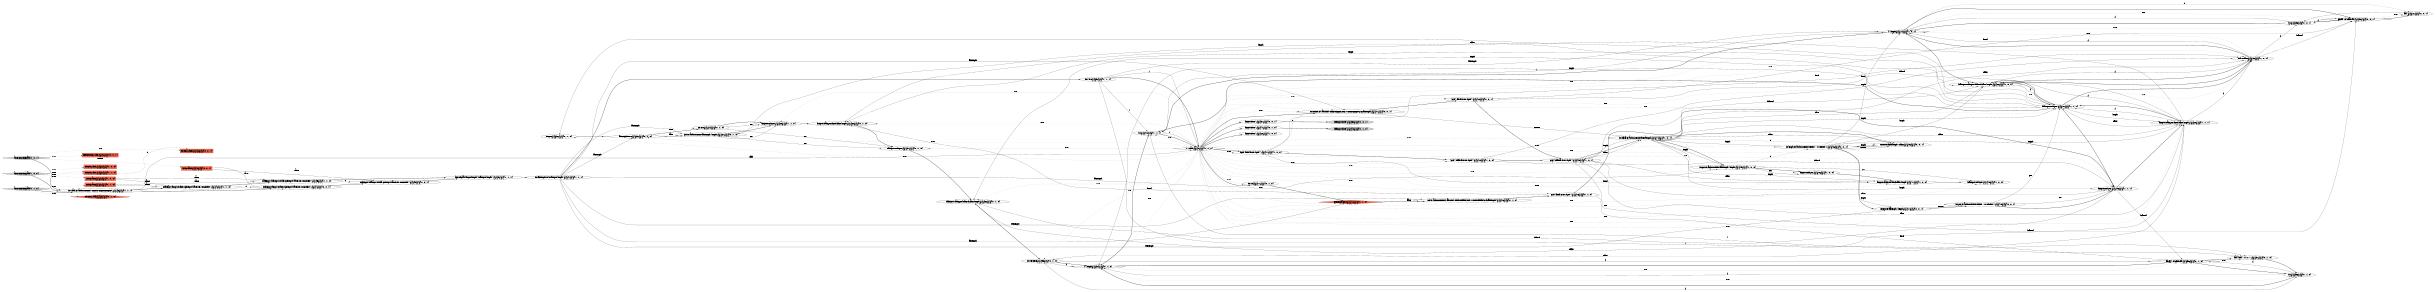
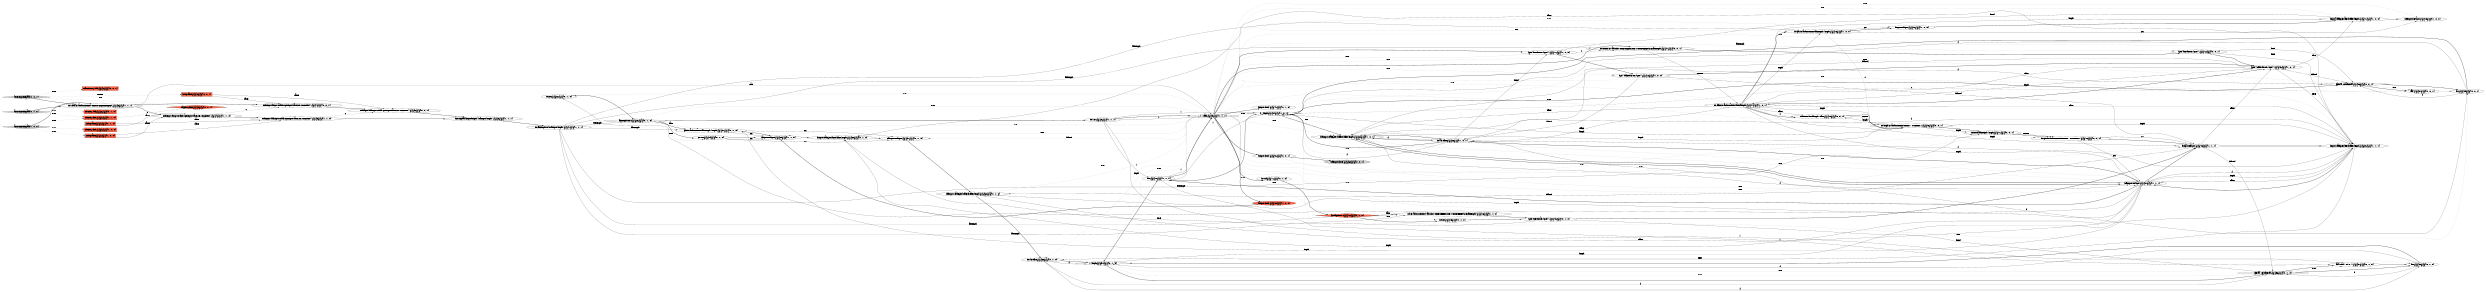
  digraph {
    rankdir=LR
    node [fillcolor=white shape=ellipse style=filled]
    edge [style=solid]
    n1 [label="int pos@@@22@@@['0', '1', '0']"]
    n2 [label="fileLength == 0@@@23@@@['0', '1', '0']" shape=diamond]
    n3 [label="pos = random.nextInt(fileLength - length)@@@27@@@['0', '1', '0']"]
    n4 [label="pos = 0@@@24@@@['0', '1', '0']"]
    n5 [label="hdfsInput.readBytes(hdfsBuf,offset,length)@@@22@@@['1', '0', '1']"]
    n6 [label="int f = offset@@@23@@@['1', '0', '1']"]
    n7 [label="hdfsInput.seek(pos)@@@21@@@['1', '1', '1']"]
    n8 [label="f < length@@@24@@@['1', '0', '1']" shape=diamond]
    n9 [label="fsBuf(f( != hdfsBuf(f(@@@26@@@['0', '0', '1']" shape=diamond]
    n10 [label="f++@@@25@@@['0', '0', '1']"]
    n11 [label="f < length@@@34@@@['0', '1', '0']" shape=diamond]
    n12 [label="i++@@@10@@@['1', '1', '1']"]
    n13 [label="fsInput.seek(pos)@@@19@@@['1', '1', '1']"]
    n14 [label="hdfsInput.readBytes(hdfsBuf,offset,length)@@@32@@@['0', '1', '0']"]
    n15 [label="fsInput.readBytes(fsBuf,offset,length)@@@30@@@['0', '1', '0']"]
    n16 [label="fsInput.readBytes(fsBuf,offset,length)@@@20@@@['1', '1', '1']"]
    n17 [label="int f = offset@@@33@@@['0', '1', '0']"]
    n18 [label="fsBuf(f( != hdfsBuf(f(@@@36@@@['0', '1', '0']" shape=diamond]
    n19 [label="f++@@@35@@@['0', '1', '0']"]
    n20 [label="fail(\"read (\" + i + \"(\")@@@37@@@['0', '1', '0']"]
    n21 [label="i < reads@@@9@@@['1', '1', '1']" shape=diamond]
    n22 [label="assertEquals(fsInput.length(),hdfsInput.length())@@@6@@@['1', '1', '1']"]
    n23 [label="int fileLength = (int)fsInput.length()@@@7@@@['1', '1', '1']"]
    n24 [label="int i = 0@@@8@@@['1', '1', '1']"]
    n25 [label="nextInt = fileLength - length@@@17@@@['0', '0', '1']"]
    n26 [label="int nextInt = Math.min(MAX_BUFFER_SIZE - MIN_BUFFER_SIZE,fileLength)@@@11@@@['0', '0', '1']"]
    n27 [fillcolor=tomato label="fileLength == 0@@@12@@@['0', '1', '0']" shape=diamond]
    n28 [label="int pos = random.nextInt(fileLength - length)@@@15@@@['1', '0', '0']"]
    n29 [label="rnd = random.nextInt(Math.min(MAX_BUFFER_SIZE - MIN_BUFFER_SIZE,fileLength))@@@16@@@['0', '1', '0']"]
    n30 [label="byte(( hdfsBuf = new byte((((@@@12@@@['1', '0', '0']"]
    n31 [label="byte(( hdfsBuf = new byte((((@@@13@@@['1', '0', '1']"]
    n32 [label="fsInput.readBytes(fsBuf,offset,length)@@@17@@@['1', '0', '0']"]
    n33 [label="int offset = random.nextInt(fsBuf.length)@@@14@@@['1', '0', '1']"]
-   n34 [label="fsInput.close()@@@28@@@['1', '0', '0']"]
+   n34 [fillcolor=tomato label="fsInput.close()@@@28@@@['1', '0', '0']"]
    n35 [label="fsInput.seek(pos)@@@29@@@['1', '1', '0']"]
    n36 [fillcolor=tomato label="String name@@@2@@@['0', '0', '1']" shape=box]
    n37 [label="IndexInput hdfsInput = hdfs.openInput(name,new IOContext())@@@5@@@['0', '0', '1']"]
    n38 [label="IndexInput fsInput = fsDir.openInput(name,new IOContext())@@@4@@@['0', '0', '1']"]
-   n39 [fillcolor=tomato label="Directory fsDir@@@2@@@['0', '0', '1']" shape=box]
-   n40 [fillcolor=tomato label="Directory hdfs@@@2@@@['0', '1', '0']" shape=diamond]
+   n39 [fillcolor=tomato label="Directory fsDir@@@2@@@['0', '0', '1']" shape=diamond]
+   n40 [fillcolor=tomato label="Directory hdfs@@@2@@@['0', '1', '0']" shape=box]
    n41 [label="int reads = random.nextInt(MAX_NUMBER_OF_READS)@@@3@@@['1', '1', '1']"]
    n42 [label="IndexInput fsInput = fsDir.openInput(name,new IOContext())@@@4@@@['1', '1', '0']"]
    n43 [label="IndexInput hdfsInput = hdfs.openInput(name,new IOContext())@@@5@@@['1', '1', '0']"]
    n44 [label="hdfsInput.seek(pos)@@@31@@@['0', '1', '0']"]
    n45 [label="byte(( fsBuf = new byte((((@@@18@@@['0', '1', '0']"]
    n46 [label="hdfsInput.seek(pos)@@@18@@@['1', '0', '0']"]
    n47 [label="int length = random.nextInt(nextInt > 0? nextInt: 1)@@@16@@@['0', '0', '1']"]
    n48 [label="nextInt = fsBuf.length - offset@@@15@@@['0', '0', '1']"]
    n49 [label="int rnd@@@11@@@['0', '1', '0']"]
    n50 [label="int pos = random.nextInt(nextInt > 0? nextInt: 1)@@@18@@@['0', '0', '1']"]
    n51 [label="byte(( fsBuf = new byte((((@@@11@@@['1', '0', '0']"]
    n52 [label="fsInput.close()@@@31@@@['0', '0', '1']"]
    n53 [label="fsInput.seek(pos)@@@16@@@['1', '0', '0']"]
    n54 [label="byte(( fsBuf = new byte((((@@@12@@@['0', '0', '1']"]
    n55 [label="fsInput.close()@@@41@@@['0', '1', '0']"]
    n56 [fillcolor=tomato label="Directory fsDir@@@2@@@['1', '0', '0']" shape=box]
    n57 [fillcolor=tomato label="String name@@@2@@@['1', '0', '0']" shape=box]
    n58 [label="fail()@@@27@@@['0', '0', '1']"]
+   n59 [label="rnd = 0@@@13@@@['0', '1', '0']"]
    n60 [fillcolor=lightgray label="hdfsInput.close()@@@32@@@['0', '0', '1']"]
-   n61 [fillcolor=lightgray label="hdfsInput.close()@@@42@@@['0', '1', '0']"]
    n62 [fillcolor=tomato label="Directory fsDir@@@2@@@['1', '1', '0']" shape=box]
    n63 [fillcolor=tomato label="String name@@@2@@@['0', '1', '0']" shape=box]
    n64 [fillcolor=lightgray label="assertInputsEquals['0', '1', '0']" shape=diamond]
    n65 [fillcolor=tomato label="HdfsDirectory hdfs@@@2@@@['0', '0', '1']" shape=box]
    n66 [fillcolor=lightgray label="assertInputsEquals['0', '0', '1']" shape=diamond]
    n67 [fillcolor=lightgray label="assertInputsEquals['1', '0', '0']" shape=diamond]
    n1 -> n2 [style=bold]
    n2 -> n3 [label=false style=dotted]
    n2 -> n3 [style=bold]
    n2 -> n4 [style=bold]
    n2 -> n4 [label=true style=dotted]
    n3 -> n35 [label=pos]
    n3 -> n35 [style=bold]
    n3 -> n44 [label=pos]
    n4 -> n35 [style=bold]
    n4 -> n35 [label=pos]
    n4 -> n44 [label=pos]
    n5 -> n6 [style=bold]
    n5 -> n6 [label=f]
    n5 -> n7 [style=bold]
    n5 -> n7 [label=f]
    n6 -> n5 [style=bold]
    n6 -> n8 [style=bold]
    n6 -> n8 [label=true style=dotted]
    n6 -> n8 [label=f]
-   n6 -> n9 [label=hdfsBuf]
+   n6 -> n9 [label=f]
    n6 -> n10 [label=f]
    n7 -> n1
    n7 -> n3 [label=length]
    n7 -> n5 [style=bold]
    n7 -> n5 [label=true style=dotted]
    n7 -> n6 [style=bold]
    n7 -> n6 [label=true style=dotted]
    n7 -> n11 [label=length]
    n7 -> n12 [style=bold]
    n7 -> n13 [style=bold]
    n7 -> n14 [label=length]
    n7 -> n15 [label=length]
    n7 -> n16 [label=length]
    n8 -> n5 [style=bold]
    n8 -> n9 [style=bold]
    n8 -> n9 [label=true style=dotted]
    n8 -> n10 [label=true style=dotted]
    n8 -> n12 [style=bold]
    n8 -> n58 [label=0 style=dashed]
    n9 -> n10 [style=bold]
    n9 -> n58 [style=bold]
    n9 -> n58 [label=true style=dotted]
    n10 -> n8 [label=f]
    n10 -> n8 [style=bold]
    n10 -> n9 [label=f]
    n11 -> n12 [style=bold]
    n11 -> n18 [style=bold]
    n11 -> n18 [label=true style=dotted]
    n11 -> n19 [label=true style=dotted]
    n12 -> n8 [label=i]
    n12 -> n20 [label=i]
    n12 -> n21 [label=i]
    n12 -> n21 [style=bold]
    n13 -> n14 [label=hdfsBuf]
    n13 -> n16 [style=bold]
    n13 -> n18 [label=hdfsBuf]
    n14 -> n17 [style=bold]
    n15 -> n44 [style=bold]
    n16 -> n5 [label=f]
    n16 -> n6 [label=f]
    n16 -> n7 [label=f]
    n16 -> n7 [label=offset]
    n16 -> n7 [style=bold]
    n16 -> n14 [label=offset]
    n16 -> n15 [label=offset]
    n16 -> n17 [label=offset]
    n17 -> n11 [style=bold]
    n17 -> n11 [label=f]
    n17 -> n18 [label=f]
    n17 -> n19 [label=f]
    n18 -> n19 [style=bold]
    n18 -> n20 [label=true style=dotted]
    n18 -> n20 [style=bold]
    n19 -> n11 [style=bold]
    n19 -> n11 [label=f]
    n19 -> n18 [label=f]
    n20 -> n19 [style=bold]
    n21 -> n1 [label=true style=dotted]
    n21 -> n2 [label=true style=dotted]
    n21 -> n5 [label=true style=dotted]
    n21 -> n6 [label=true style=dotted]
-   n21 -> n7 [label=true style=dotted]
+   n52 -> n7 [label=true style=dotted]
    n21 -> n8 [label=true style=dotted]
    n21 -> n11 [label=true style=dotted]
-   n21 -> n12 [label=true style=dotted]
    n21 -> n13 [label=true style=dotted]
    n21 -> n14 [label=true style=dotted]
    n21 -> n15 [label=true style=dotted]
    n21 -> n16 [label=true style=dotted]
-   n21 -> n17 [label=true style=dotted]
+   n21 -> n17 [label=length style=dotted]
    n21 -> n25 [label=true style=dotted]
    n21 -> n26 [label=true style=dotted]
    n21 -> n26 [style=bold]
    n21 -> n27 [label=true style=dotted]
    n21 -> n28 [label=true style=dotted]
    n21 -> n30 [label=true style=dotted]
    n21 -> n31 [label=true style=dotted]
    n21 -> n32 [label=true style=dotted]
    n21 -> n33 [label=true style=dotted]
    n21 -> n34 [style=bold]
    n21 -> n35 [label=true style=dotted]
-   n21 -> n44 [label=true style=dotted]
+   n21 -> n44 [label=hdfsBuf style=dotted]
    n21 -> n45 [label=true style=dotted]
    n21 -> n46 [label=true style=dotted]
    n21 -> n47 [label=true style=dotted]
-   n21 -> n48 [label=true style=dotted]
    n21 -> n49 [style=bold]
    n21 -> n49 [label=true style=dotted]
    n21 -> n50 [label=true style=dotted]
    n21 -> n51 [style=bold]
    n21 -> n51 [label=true style=dotted]
    n21 -> n52 [style=bold]
    n21 -> n53 [label=true style=dotted]
-   n21 -> n54 [label=true style=dotted]
+   n21 -> n54 [label=fileLength style=dotted]
    n21 -> n55 [style=bold]
    n22 -> n23 [style=bold]
    n23 -> n2 [label=fileLength]
    n23 -> n3 [label=fileLength]
-   n23 -> n24 [style=bold]
+   n2 -> n24 [style=bold]
    n23 -> n25 [label=fileLength]
    n23 -> n26 [label=fileLength]
    n23 -> n27 [label=fileLength]
    n23 -> n28 [label=fileLength]
    n23 -> n29 [label=fileLength]
-   n24 -> n8 [label=fileLength]
+   n24 -> n8 [label=i]
    n24 -> n12 [label=i]
    n24 -> n20 [label=i]
    n24 -> n21 [label=i]
    n24 -> n21 [style=bold]
    n25 -> n50 [label=nextInt]
    n25 -> n50 [style=bold]
    n26 -> n33 [label=nextInt]
    n26 -> n54 [style=bold]
    n27 -> n29 [label=false style=dotted]
    n27 -> n29 [style=bold]
+   n27 -> n59 [style=bold]
+   n27 -> n59 [label=true style=dotted]
    n28 -> n46 [label=pos]
    n28 -> n47 [label=0 style=dashed]
    n28 -> n53 [style=bold]
    n28 -> n53 [label=pos]
    n29 -> n45 [style=bold]
    n30 -> n6 [label=hdfsBuf]
    n30 -> n13 [label=hdfsBuf]
    n30 -> n31 [style=bold]
    n31 -> n5 [label=hdfsBuf]
    n31 -> n9 [label=hdfsBuf]
-   n31 -> n13 [label=offset]
+   n13 -> n31 [label=offset]
    n31 -> n16 [label=offset]
    n31 -> n32 [label=offset]
    n31 -> n33 [style=bold]
    n31 -> n33 [label=offset]
    n32 -> n46 [style=bold]
    n33 -> n5 [label=offset]
    n33 -> n6 [label=offset]
    n33 -> n7 [label=length]
    n33 -> n13 [label=length]
    n33 -> n16 [label=offset]
    n33 -> n28 [label=length]
    n33 -> n28 [style=bold]
    n33 -> n31 [label=length]
    n33 -> n32 [label=length]
    n33 -> n48 [label=offset]
    n33 -> n48 [label=0 style=dashed]
    n33 -> n48 [style=bold]
+   n34 -> n35 [style=bold]
    n35 -> n15 [style=bold]
    n36 -> n37 [label=name]
    n36 -> n38 [label=name]
    n37 -> n22 [style=bold]
    n38 -> n37 [style=bold]
    n41 -> n21 [label=reads]
    n41 -> n38 [style=bold]
    n41 -> n42 [style=bold]
    n42 -> n38 [label=0 style=dashed]
    n42 -> n43 [style=bold]
    n43 -> n22 [style=bold]
    n43 -> n37 [label=0 style=dashed]
    n44 -> n14 [style=bold]
    n45 -> n13 [style=bold]
    n45 -> n15 [label=fsBuf]
    n45 -> n18 [label=fsBuf]
    n47 -> n5 [label=length]
    n47 -> n8 [label=length]
    n47 -> n16 [label=length]
    n47 -> n25 [style=bold]
    n47 -> n25 [label=length]
    n47 -> n33 [label=length]
    n47 -> n48 [label=length]
    n48 -> n47 [style=bold]
    n48 -> n47 [label=nextInt]
    n49 -> n27 [style=bold]
    n50 -> n7 [label=pos]
    n50 -> n13 [style=bold]
    n50 -> n13 [label=pos]
-   n51 -> n6 [label=fsBuf]
+   n6 -> n51 [label=fsBuf]
    n51 -> n26 [label=0 style=dashed]
    n51 -> n30 [style=bold]
    n51 -> n32 [label=fsBuf]
    n52 -> n60 [style=bold]
    n53 -> n32 [style=bold]
    n54 -> n9 [label=fsBuf]
    n54 -> n16 [label=fsBuf]
    n54 -> n31 [style=bold]
-   n55 -> n61 [style=bold]
    n57 -> n42 [label=name]
    n57 -> n43 [label=name]
    n58 -> n10
+   n59 -> n45 [style=bold]
    n62 -> n39 [label=0 style=dashed]
    n63 -> n42 [label=name]
    n63 -> n43 [label=name]
    n64 -> n40 [label=true style=dotted]
    n64 -> n41 [style=bold]
    n64 -> n62 [label=true style=dotted]
-   n64 -> n63 [label=true style=dotted]
    n66 -> n36 [label=nextInt style=dotted]
    n66 -> n39 [label=true style=dotted]
    n66 -> n41 [style=bold]
    n66 -> n65 [label=true style=dotted]
    n67 -> n41 [style=bold]
    n67 -> n56 [label=true style=dotted]
    n67 -> n57 [label=true style=dotted]
    n67 -> n62 [label=true style=dotted]
  }
